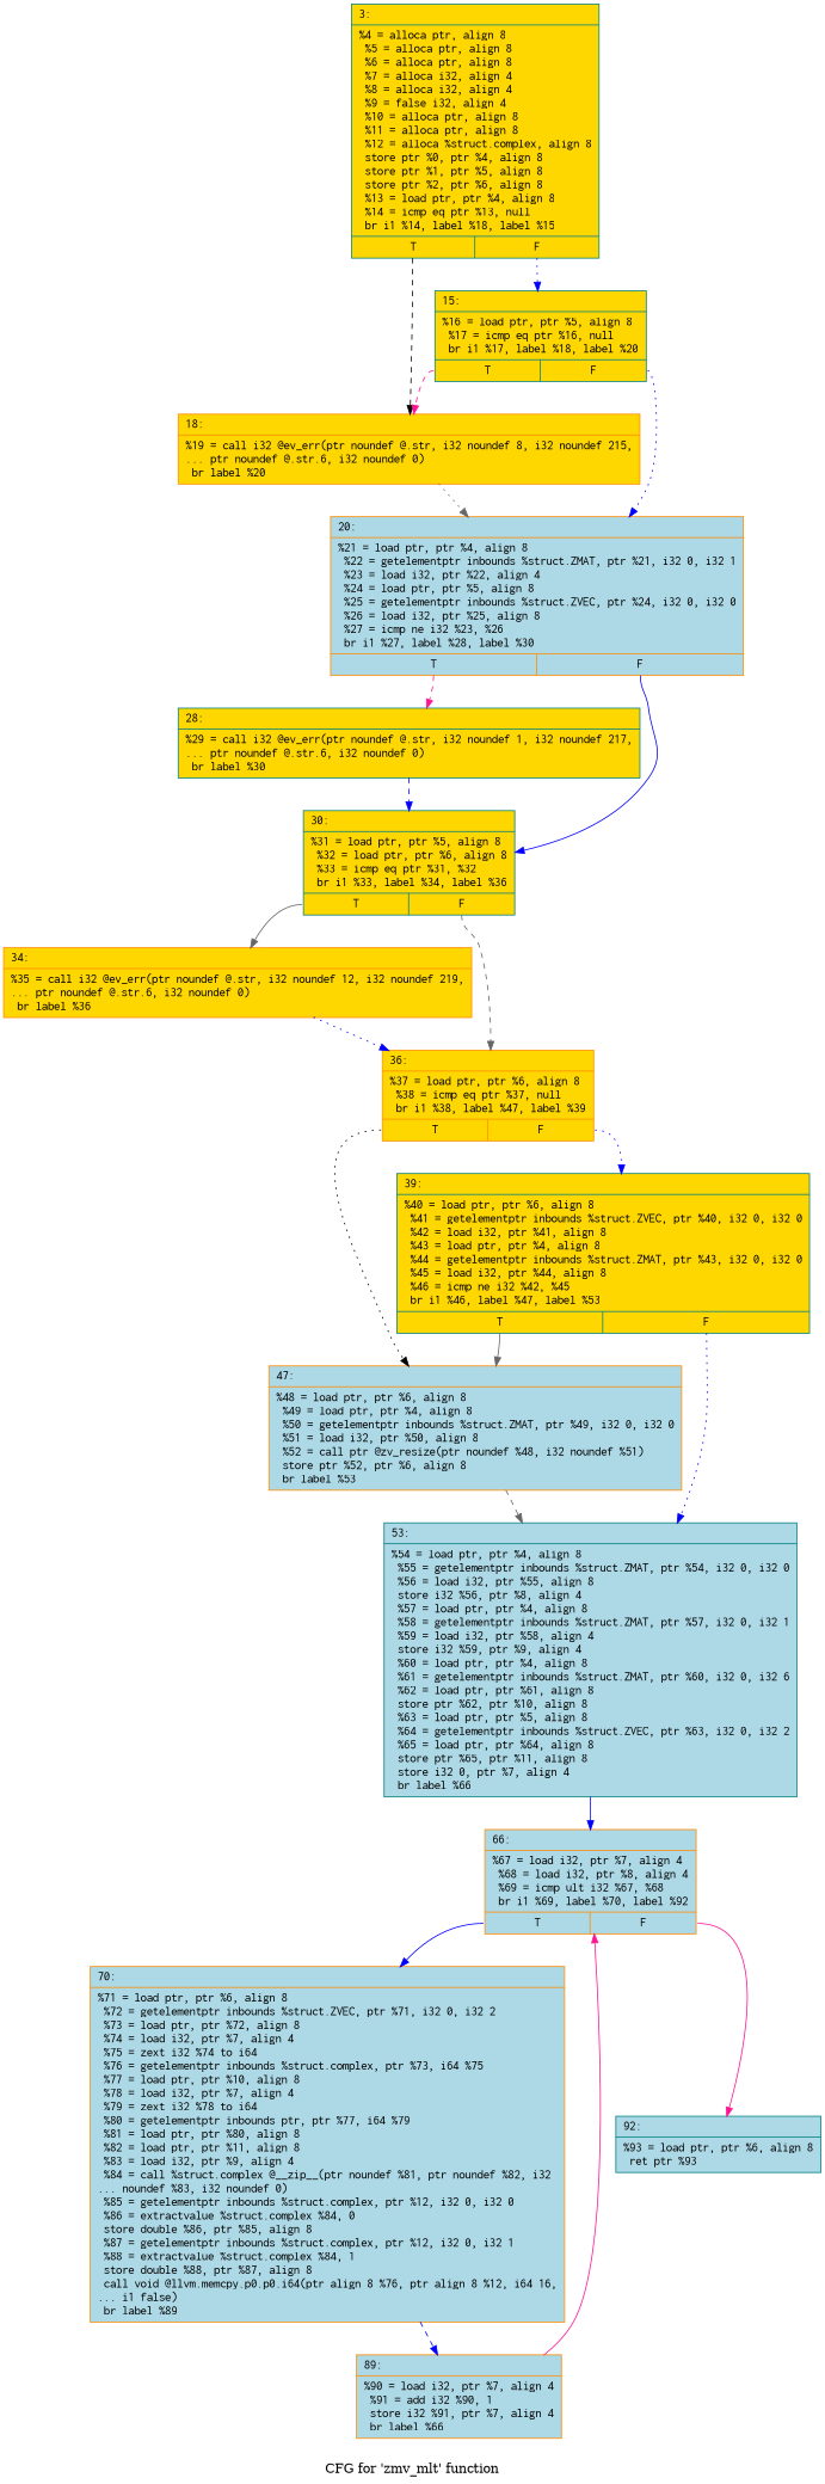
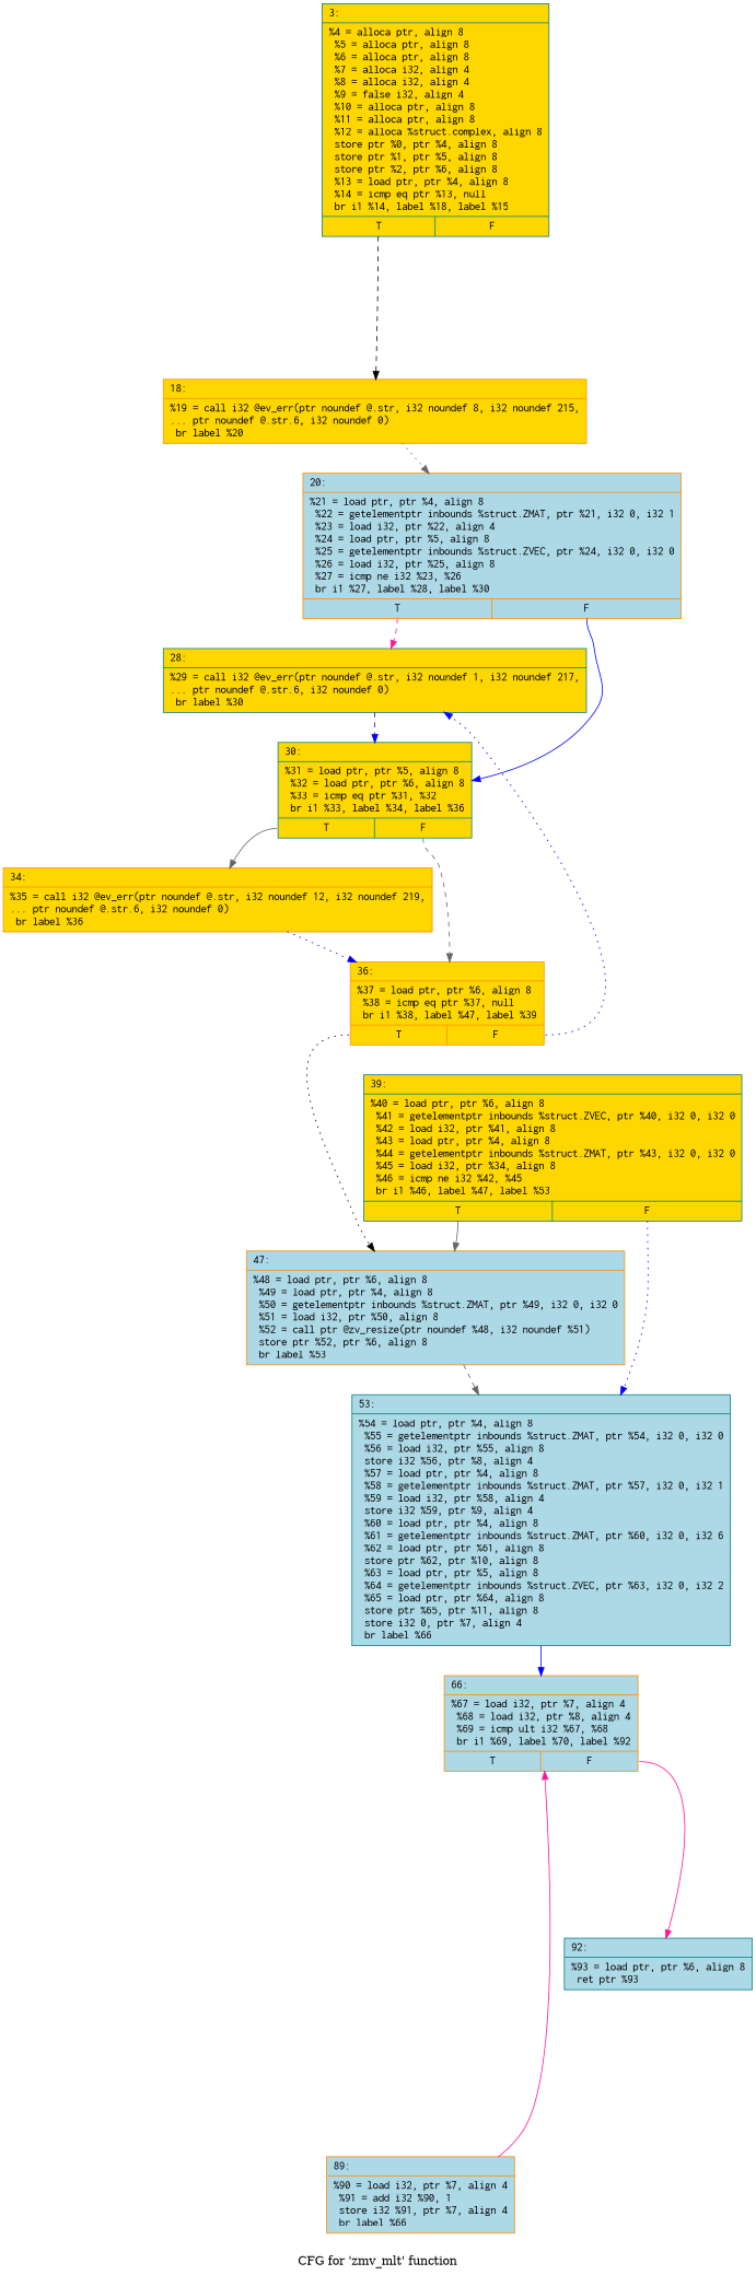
  digraph {
    label="CFG for 'zmv_mlt' function"
    node [color=darkorange fillcolor=gold fontname=Courier shape=record style=filled]
    edge [color=blue style=dashed]
    n1 [color=teal label="{3:\l|  %4 = alloca ptr, align 8\l  %5 = alloca ptr, align 8\l  %6 = alloca ptr, align 8\l  %7 = alloca i32, align 4\l  %8 = alloca i32, align 4\l  %9 = false i32, align 4\l  %10 = alloca ptr, align 8\l  %11 = alloca ptr, align 8\l  %12 = alloca %struct.complex, align 8\l  store ptr %0, ptr %4, align 8\l  store ptr %1, ptr %5, align 8\l  store ptr %2, ptr %6, align 8\l  %13 = load ptr, ptr %4, align 8\l  %14 = icmp eq ptr %13, null\l  br i1 %14, label %18, label %15\l|{<s0>T|<s1>F}}"]
    n2 [label="{18:\l|  %19 = call i32 @ev_err(ptr noundef @.str, i32 noundef 8, i32 noundef 215,\l... ptr noundef @.str.6, i32 noundef 0)\l  br label %20\l}"]
-   n3 [color=teal label="{15:\l|  %16 = load ptr, ptr %5, align 8\l  %17 = icmp eq ptr %16, null\l  br i1 %17, label %18, label %20\l|{<s0>T|<s1>F}}"]
    n4 [fillcolor=lightblue label="{20:\l|  %21 = load ptr, ptr %4, align 8\l  %22 = getelementptr inbounds %struct.ZMAT, ptr %21, i32 0, i32 1\l  %23 = load i32, ptr %22, align 4\l  %24 = load ptr, ptr %5, align 8\l  %25 = getelementptr inbounds %struct.ZVEC, ptr %24, i32 0, i32 0\l  %26 = load i32, ptr %25, align 8\l  %27 = icmp ne i32 %23, %26\l  br i1 %27, label %28, label %30\l|{<s0>T|<s1>F}}"]
    n5 [color=teal label="{28:\l|  %29 = call i32 @ev_err(ptr noundef @.str, i32 noundef 1, i32 noundef 217,\l... ptr noundef @.str.6, i32 noundef 0)\l  br label %30\l}"]
    n6 [color=teal label="{30:\l|  %31 = load ptr, ptr %5, align 8\l  %32 = load ptr, ptr %6, align 8\l  %33 = icmp eq ptr %31, %32\l  br i1 %33, label %34, label %36\l|{<s0>T|<s1>F}}"]
    n7 [label="{34:\l|  %35 = call i32 @ev_err(ptr noundef @.str, i32 noundef 12, i32 noundef 219,\l... ptr noundef @.str.6, i32 noundef 0)\l  br label %36\l}"]
    n8 [label="{36:\l|  %37 = load ptr, ptr %6, align 8\l  %38 = icmp eq ptr %37, null\l  br i1 %38, label %47, label %39\l|{<s0>T|<s1>F}}"]
    n9 [fillcolor=lightblue label="{47:\l|  %48 = load ptr, ptr %6, align 8\l  %49 = load ptr, ptr %4, align 8\l  %50 = getelementptr inbounds %struct.ZMAT, ptr %49, i32 0, i32 0\l  %51 = load i32, ptr %50, align 8\l  %52 = call ptr @zv_resize(ptr noundef %48, i32 noundef %51)\l  store ptr %52, ptr %6, align 8\l  br label %53\l}"]
-   n10 [color=teal label="{39:\l|  %40 = load ptr, ptr %6, align 8\l  %41 = getelementptr inbounds %struct.ZVEC, ptr %40, i32 0, i32 0\l  %42 = load i32, ptr %41, align 8\l  %43 = load ptr, ptr %4, align 8\l  %44 = getelementptr inbounds %struct.ZMAT, ptr %43, i32 0, i32 0\l  %45 = load i32, ptr %44, align 8\l  %46 = icmp ne i32 %42, %45\l  br i1 %46, label %47, label %53\l|{<s0>T|<s1>F}}"]
+   n10 [color=teal label="{39:\l|  %40 = load ptr, ptr %6, align 8\l  %41 = getelementptr inbounds %struct.ZVEC, ptr %40, i32 0, i32 0\l  %42 = load i32, ptr %41, align 8\l  %43 = load ptr, ptr %4, align 8\l  %44 = getelementptr inbounds %struct.ZMAT, ptr %43, i32 0, i32 0\l  %45 = load i32, ptr %34, align 8\l  %46 = icmp ne i32 %42, %45\l  br i1 %46, label %47, label %53\l|{<s0>T|<s1>F}}"]
    n11 [color=teal fillcolor=lightblue label="{53:\l|  %54 = load ptr, ptr %4, align 8\l  %55 = getelementptr inbounds %struct.ZMAT, ptr %54, i32 0, i32 0\l  %56 = load i32, ptr %55, align 8\l  store i32 %56, ptr %8, align 4\l  %57 = load ptr, ptr %4, align 8\l  %58 = getelementptr inbounds %struct.ZMAT, ptr %57, i32 0, i32 1\l  %59 = load i32, ptr %58, align 4\l  store i32 %59, ptr %9, align 4\l  %60 = load ptr, ptr %4, align 8\l  %61 = getelementptr inbounds %struct.ZMAT, ptr %60, i32 0, i32 6\l  %62 = load ptr, ptr %61, align 8\l  store ptr %62, ptr %10, align 8\l  %63 = load ptr, ptr %5, align 8\l  %64 = getelementptr inbounds %struct.ZVEC, ptr %63, i32 0, i32 2\l  %65 = load ptr, ptr %64, align 8\l  store ptr %65, ptr %11, align 8\l  store i32 0, ptr %7, align 4\l  br label %66\l}"]
    n12 [fillcolor=lightblue label="{66:\l|  %67 = load i32, ptr %7, align 4\l  %68 = load i32, ptr %8, align 4\l  %69 = icmp ult i32 %67, %68\l  br i1 %69, label %70, label %92\l|{<s0>T|<s1>F}}"]
-   n13 [fillcolor=lightblue label="{70:\l|  %71 = load ptr, ptr %6, align 8\l  %72 = getelementptr inbounds %struct.ZVEC, ptr %71, i32 0, i32 2\l  %73 = load ptr, ptr %72, align 8\l  %74 = load i32, ptr %7, align 4\l  %75 = zext i32 %74 to i64\l  %76 = getelementptr inbounds %struct.complex, ptr %73, i64 %75\l  %77 = load ptr, ptr %10, align 8\l  %78 = load i32, ptr %7, align 4\l  %79 = zext i32 %78 to i64\l  %80 = getelementptr inbounds ptr, ptr %77, i64 %79\l  %81 = load ptr, ptr %80, align 8\l  %82 = load ptr, ptr %11, align 8\l  %83 = load i32, ptr %9, align 4\l  %84 = call %struct.complex @__zip__(ptr noundef %81, ptr noundef %82, i32\l... noundef %83, i32 noundef 0)\l  %85 = getelementptr inbounds %struct.complex, ptr %12, i32 0, i32 0\l  %86 = extractvalue %struct.complex %84, 0\l  store double %86, ptr %85, align 8\l  %87 = getelementptr inbounds %struct.complex, ptr %12, i32 0, i32 1\l  %88 = extractvalue %struct.complex %84, 1\l  store double %88, ptr %87, align 8\l  call void @llvm.memcpy.p0.p0.i64(ptr align 8 %76, ptr align 8 %12, i64 16,\l... i1 false)\l  br label %89\l}"]
    n14 [color=teal fillcolor=lightblue label="{92:\l|  %93 = load ptr, ptr %6, align 8\l  ret ptr %93\l}"]
    n15 [fillcolor=lightblue label="{89:\l|  %90 = load i32, ptr %7, align 4\l  %91 = add i32 %90, 1\l  store i32 %91, ptr %7, align 4\l  br label %66\l}"]
    n1 -> n2 [color=black tailport=s0]
-   n1 -> n3 [style=dotted tailport=s1]
    n2 -> n4 [color=gray40 style=dotted]
-   n3 -> n2 [color=deeppink tailport=s0]
-   n3 -> n4 [style=dotted tailport=s1]
    n4 -> n5 [color=deeppink tailport=s0]
    n4 -> n6 [style=solid tailport=s1]
    n5 -> n6
    n6 -> n7 [color=gray40 style=solid tailport=s0]
    n6 -> n8 [color=gray40 tailport=s1]
    n7 -> n8 [style=dotted]
    n8 -> n9 [color=black style=dotted tailport=s0]
-   n8 -> n10 [style=dotted tailport=s1]
+   n8 -> n5 [style=dotted tailport=s1]
    n9 -> n11 [color=gray40]
    n10 -> n9 [color=gray40 style=solid tailport=s0]
    n10 -> n11 [style=dotted tailport=s1]
    n11 -> n12 [style=solid]
-   n12 -> n13 [style=solid tailport=s0]
    n12 -> n14 [color=deeppink style=solid tailport=s1]
-   n13 -> n15
    n15 -> n12 [color=deeppink style=solid]
  }
